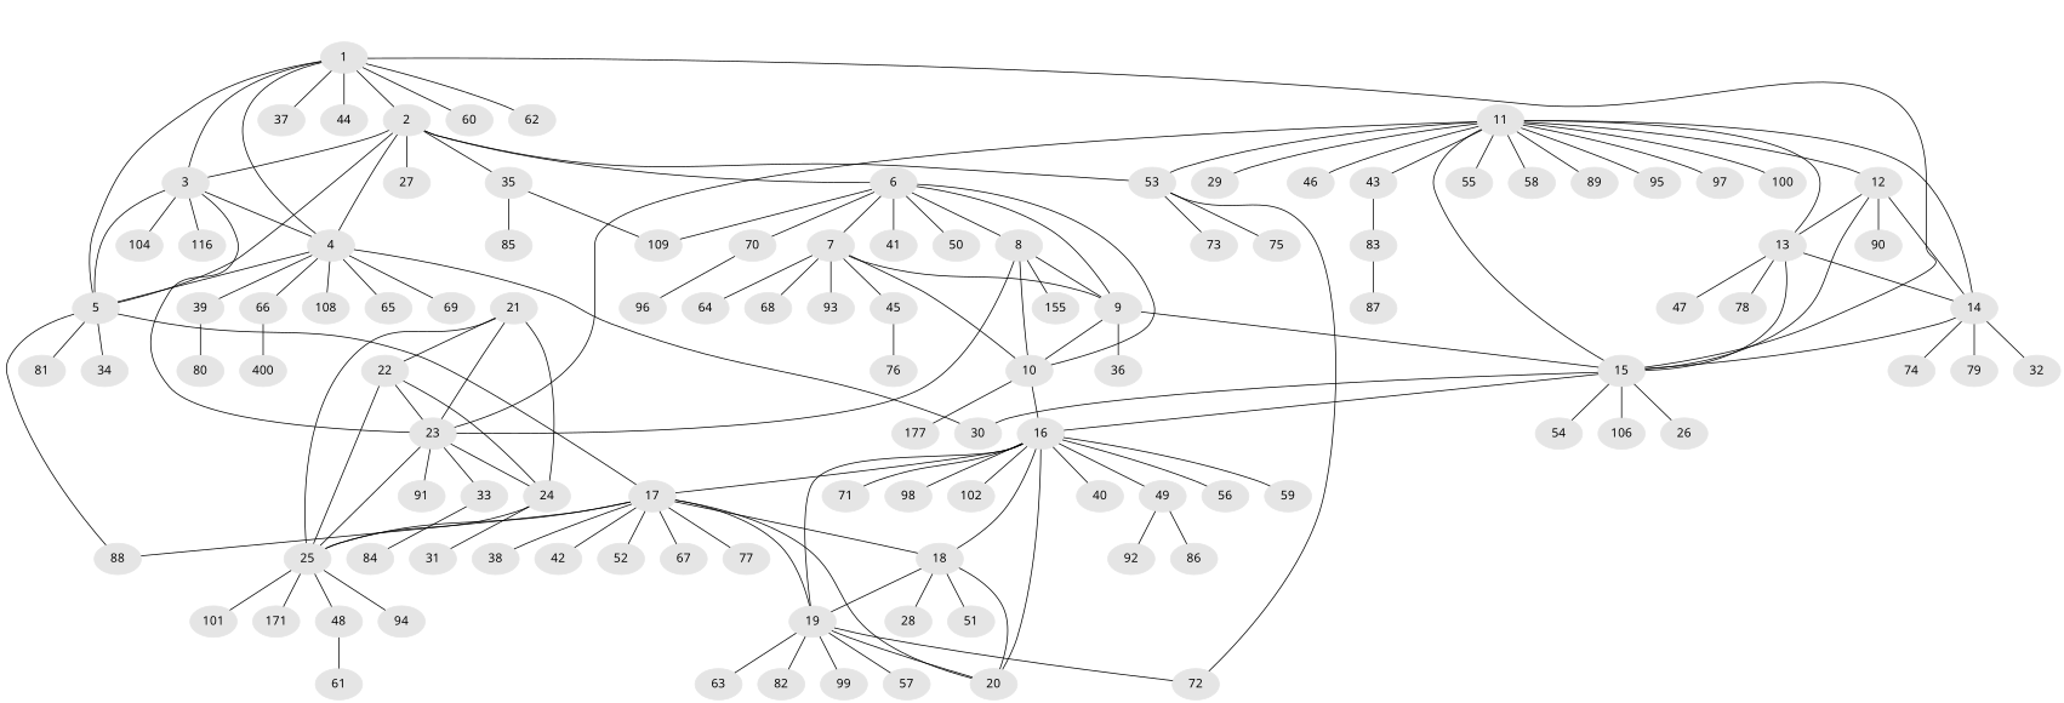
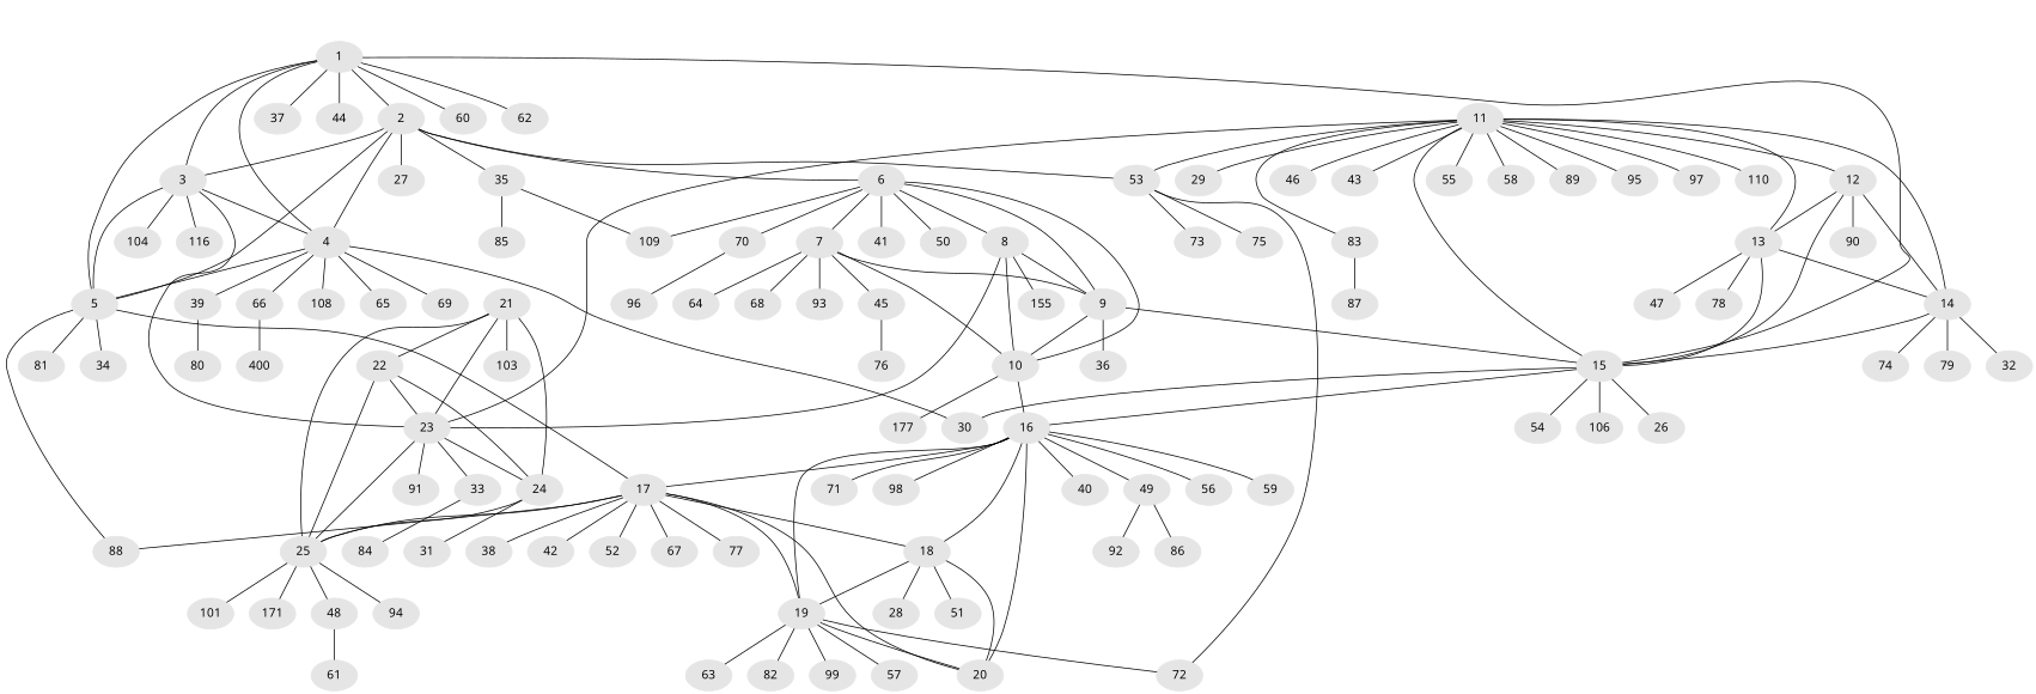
  graph {
    fontname="Noto Sans"
    node [color=gray90 fontname="Noto Sans" style=filled]
    edge [fontname="Noto Sans"]
    1
    2
    3
    4
    5
    15
    37
    44
    60
    62
    6
    27
    35
    53
    23
    104
    n17 [label=116]
    30
    39
    65
    66
    69
    108
    88
    17
    34
    81
    16
    26
    54
    106
    7
    8
    9
    10
    41
    50
    70
    109
    85
    72
    73
    75
    25
    24
    33
    91
    80
    n49 [label=400]
    18
    19
    20
    38
    42
    52
    67
    77
    45
    64
    68
    93
    n62 [label=155]
    36
    n64 [label=177]
    96
    76
    40
    49
    56
    59
    71
    98
-   102
    11
    12
    13
    14
    29
    43
    46
    55
    58
    83
    89
    95
    97
-   110 [label=100]
+   110
    90
    47
    78
    32
    74
    79
    87
    28
    51
    57
    63
    82
    99
    86
    92
    48
    94
    101
    n106 [label=171]
    21
    22
+   103
    31
    84
    61
    1 -- 2
    1 -- 3
    1 -- 4
    1 -- 5
    1 -- 15
    1 -- 37
    1 -- 44
    1 -- 60
    1 -- 62
    2 -- 3
    2 -- 4
    2 -- 5
    2 -- 6
    2 -- 27
    2 -- 35
    2 -- 53
    3 -- 4
    3 -- 5
    3 -- 23
    3 -- 104
    3 -- n17
    4 -- 5
    4 -- 30
    4 -- 39
    4 -- 65
    4 -- 66
    4 -- 69
    4 -- 108
    5 -- 88
    5 -- 17
    5 -- 34
    5 -- 81
    15 -- 30
    15 -- 16
    15 -- 26
    15 -- 54
    15 -- 106
    6 -- 7
    6 -- 8
    6 -- 9
    6 -- 10
    6 -- 41
    6 -- 50
    6 -- 70
    6 -- 109
    35 -- 109
    35 -- 85
    53 -- 72
    53 -- 73
    53 -- 75
    23 -- 25
    23 -- 24
    23 -- 33
    23 -- 91
    39 -- 80
    66 -- n49
    17 -- 88
    17 -- 25
    17 -- 18
    17 -- 19
    17 -- 20
    17 -- 38
    17 -- 42
    17 -- 52
    17 -- 67
    17 -- 77
    16 -- 17
    16 -- 18
    16 -- 19
    16 -- 20
    16 -- 40
    16 -- 49
    16 -- 56
    16 -- 59
    16 -- 71
    16 -- 98
-   16 -- 102
    7 -- 9
    7 -- 10
    7 -- 45
    7 -- 64
    7 -- 68
    7 -- 93
    8 -- 23
    8 -- 9
    8 -- 10
    8 -- n62
    9 -- 15
    9 -- 10
    9 -- 36
    10 -- 16
    10 -- n64
    70 -- 96
    25 -- 48
    25 -- 94
    25 -- 101
    25 -- n106
    24 -- 25
    24 -- 31
    33 -- 84
    18 -- 19
    18 -- 20
    18 -- 28
    18 -- 51
    19 -- 72
    19 -- 20
    19 -- 57
    19 -- 63
    19 -- 82
    19 -- 99
    45 -- 76
    49 -- 86
    49 -- 92
    11 -- 15
    11 -- 53
    11 -- 23
    11 -- 12
    11 -- 13
    11 -- 14
    11 -- 29
    11 -- 43
    11 -- 46
    11 -- 55
    11 -- 58
-   43 -- 83
+   11 -- 83
    11 -- 89
    11 -- 95
    11 -- 97
    11 -- 110
    12 -- 15
    12 -- 13
    12 -- 14
    12 -- 90
    13 -- 15
    13 -- 14
    13 -- 47
    13 -- 78
    14 -- 15
    14 -- 32
    14 -- 74
    14 -- 79
    83 -- 87
    48 -- 61
    21 -- 23
    21 -- 25
    21 -- 24
    21 -- 22
+   21 -- 103
    22 -- 23
    22 -- 25
    22 -- 24
  }
